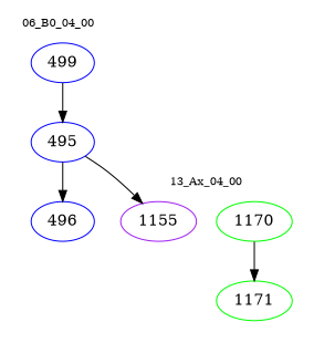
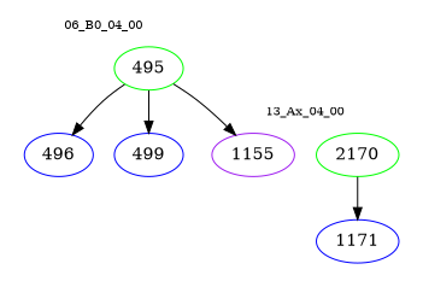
  digraph {
    node [color=blue]
    edge [color=black]
-   n1 [color=green label=1170]
-   n2 [color=green label=1171]
+   n1 [color=green label=2170]
+   n2 [label=1171]
    n3 [color=purple label=1155]
-   n4 [label=495]
+   n4 [color=green label=495]
    n5 [label=496]
    n6 [label=499]
    subgraph cluster_1 {
      color=white
      fontsize=10
      label="13_Ax_04_00"
      n1
      n2
      n3
    }
    subgraph cluster_2 {
      color=white
      fontsize=10
      label="06_B0_04_00"
      n4
      n5
      n6
    }
    n1 -> n2
    n4 -> n3
    n4 -> n5
-   n6 -> n4
+   n4 -> n6
  }
